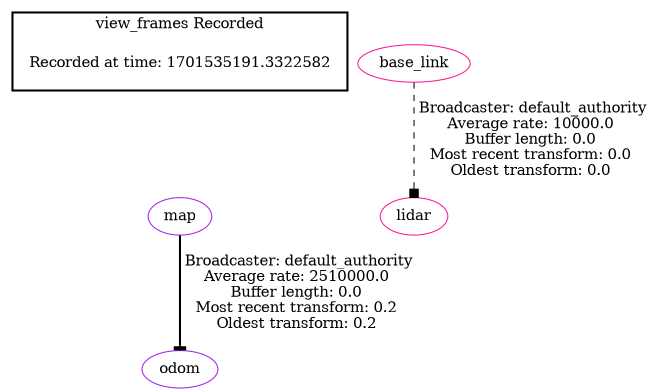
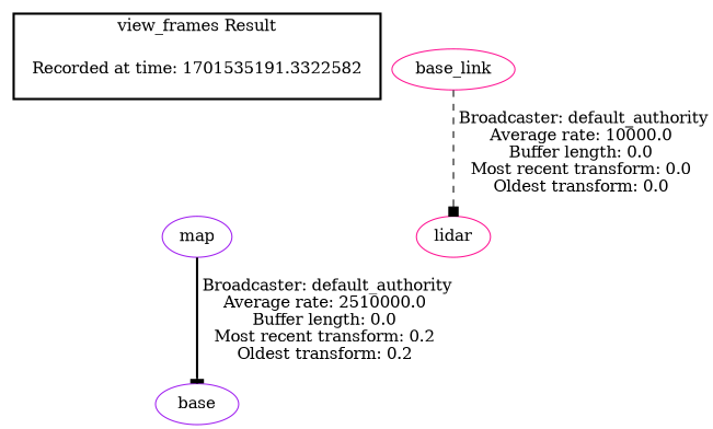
  digraph {
    node [color=deeppink]
    "Recorded at time: 1701535191.3322582" [shape=plaintext]
    map [color=purple]
-   odom [color=purple]
+   odom [color=purple label=base]
    base_link
    lidar
    subgraph cluster_1 {
      color=black
-     label="view_frames Recorded"
+     label="view_frames Result"
      style=bold
      "Recorded at time: 1701535191.3322582"
    }
    "Recorded at time: 1701535191.3322582" -> map [style=invis]
    map -> odom [arrowhead=tee label=" Broadcaster: default_authority\nAverage rate: 2510000.0\nBuffer length: 0.0\nMost recent transform: 0.2\nOldest transform: 0.2\n" style=bold]
    base_link -> lidar [arrowhead=box label=" Broadcaster: default_authority\nAverage rate: 10000.0\nBuffer length: 0.0\nMost recent transform: 0.0\nOldest transform: 0.0\n" style=dashed]
  }
